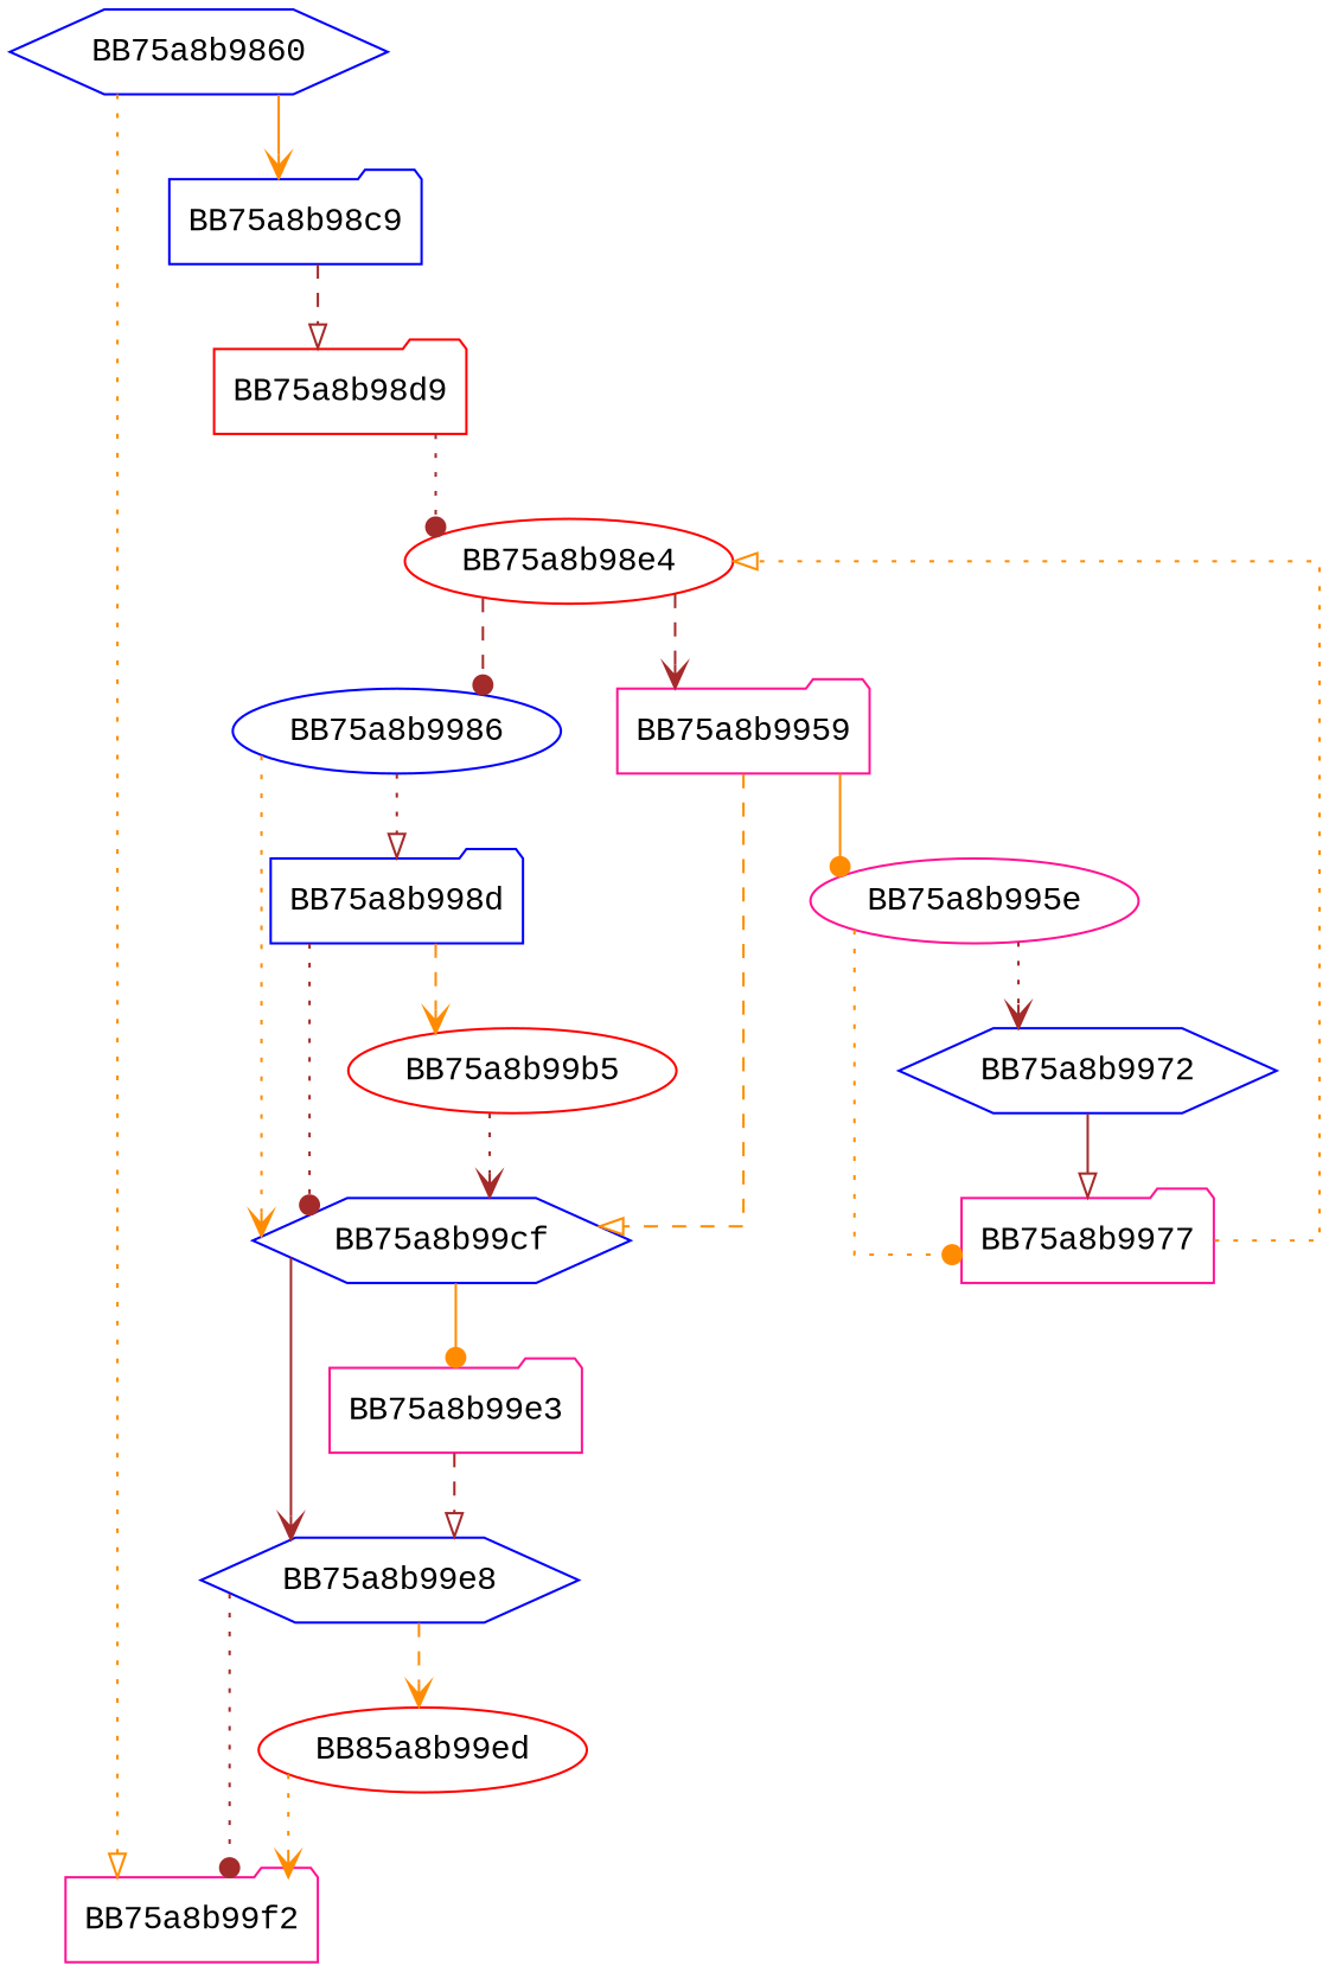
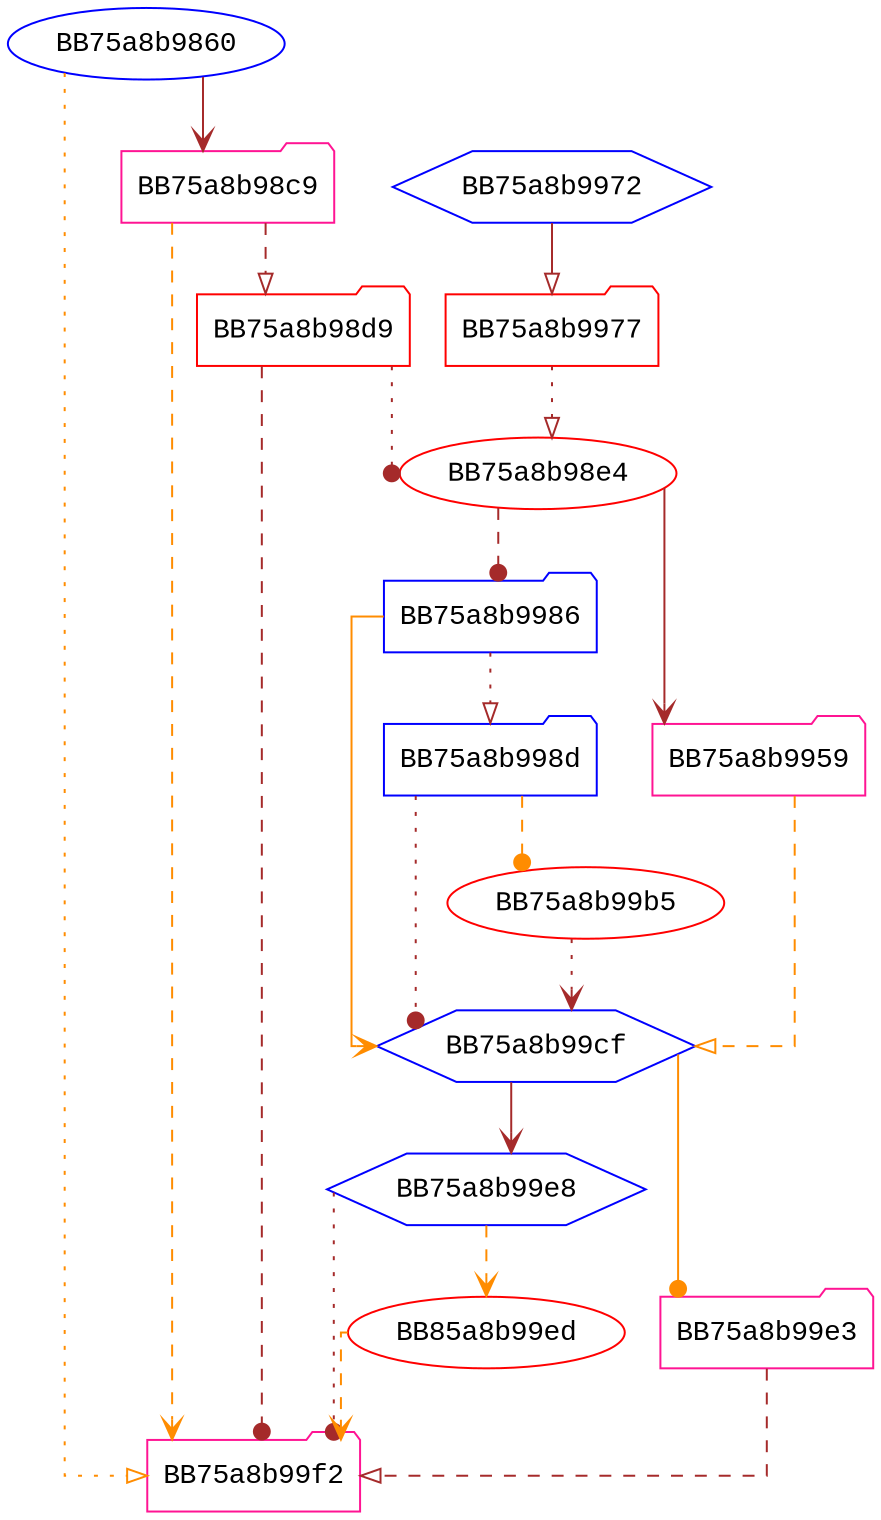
  digraph {
    fontname="Liberation Mono"
    splines=ortho
    node [color=blue fontname="Liberation Mono" shape=folder]
    edge [arrowhead=vee color=brown fontname="Liberation Mono" style=dotted]
-   BB75a8b9860 [shape=hexagon]
+   BB75a8b9860 [shape=ellipse]
    BB75a8b99f2 [color=deeppink]
-   BB75a8b98c9
+   BB75a8b98c9 [color=deeppink]
    BB75a8b98d9 [color=red]
    BB75a8b98e4 [color=red shape=ellipse]
-   BB75a8b9986 [shape=ellipse]
+   BB75a8b9986
    BB75a8b9959 [color=deeppink]
    BB75a8b99cf [shape=hexagon]
    BB75a8b998d
-   BB75a8b995e [color=deeppink shape=ellipse]
    BB75a8b99e8 [shape=hexagon]
    BB75a8b99e3 [color=deeppink]
    BB75a8b99b5 [color=red shape=ellipse]
-   BB75a8b9977 [color=deeppink]
+   BB75a8b9977 [color=red]
    BB75a8b9972 [shape=hexagon]
    n16 [color=red label=BB85a8b99ed shape=ellipse]
    BB75a8b9860 -> BB75a8b99f2 [arrowhead=onormal color=darkorange]
-   BB75a8b9860 -> BB75a8b98c9 [color=darkorange style=solid]
+   BB75a8b9860 -> BB75a8b98c9 [style=solid]
+   BB75a8b98c9 -> BB75a8b99f2 [color=darkorange style=dashed]
    BB75a8b98c9 -> BB75a8b98d9 [arrowhead=onormal style=dashed]
+   BB75a8b98d9 -> BB75a8b99f2 [arrowhead=dot style=dashed]
    BB75a8b98d9 -> BB75a8b98e4 [arrowhead=dot]
    BB75a8b98e4 -> BB75a8b9986 [arrowhead=dot style=dashed]
-   BB75a8b98e4 -> BB75a8b9959 [style=dashed]
-   BB75a8b9986 -> BB75a8b99cf [color=darkorange]
+   BB75a8b98e4 -> BB75a8b9959 [style=solid]
+   BB75a8b9986 -> BB75a8b99cf [color=darkorange style=solid]
    BB75a8b9986 -> BB75a8b998d [arrowhead=onormal]
    BB75a8b9959 -> BB75a8b99cf [arrowhead=onormal color=darkorange style=dashed]
-   BB75a8b9959 -> BB75a8b995e [arrowhead=dot color=darkorange style=solid]
    BB75a8b99cf -> BB75a8b99e8 [style=solid]
    BB75a8b99cf -> BB75a8b99e3 [arrowhead=dot color=darkorange style=solid]
    BB75a8b998d -> BB75a8b99cf [arrowhead=dot]
-   BB75a8b998d -> BB75a8b99b5 [color=darkorange style=dashed]
-   BB75a8b995e -> BB75a8b9977 [arrowhead=dot color=darkorange]
-   BB75a8b995e -> BB75a8b9972
+   BB75a8b998d -> BB75a8b99b5 [arrowhead=dot color=darkorange style=dashed]
    BB75a8b99e8 -> BB75a8b99f2 [arrowhead=dot]
    BB75a8b99e8 -> n16 [color=darkorange style=dashed]
-   BB75a8b99e3 -> BB75a8b99e8 [arrowhead=onormal style=dashed]
+   BB75a8b99e3 -> BB75a8b99f2 [arrowhead=onormal style=dashed]
    BB75a8b99b5 -> BB75a8b99cf
-   BB75a8b9977 -> BB75a8b98e4 [arrowhead=onormal color=darkorange]
+   BB75a8b9977 -> BB75a8b98e4 [arrowhead=onormal]
    BB75a8b9972 -> BB75a8b9977 [arrowhead=onormal style=solid]
-   n16 -> BB75a8b99f2 [color=darkorange]
+   n16 -> BB75a8b99f2 [color=darkorange style=dashed]
  }
